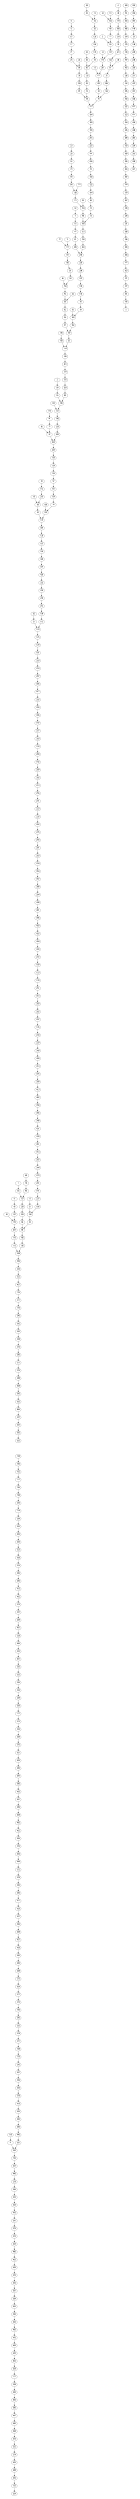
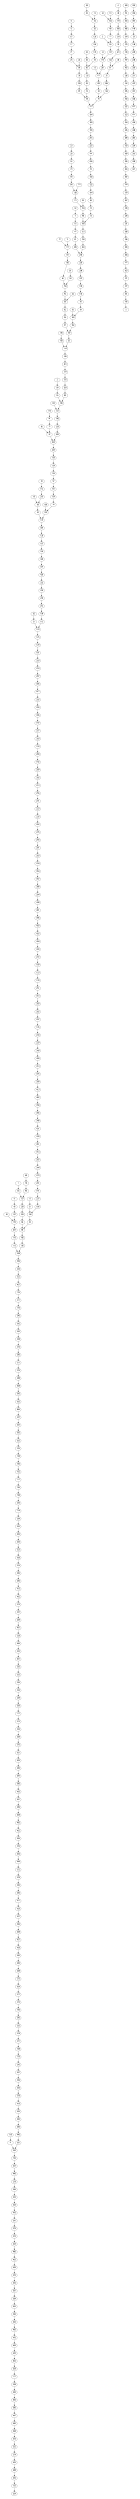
  digraph {
    fontname="Open Sans"
    node [fontname="Open Sans"]
    edge [fontname="Open Sans"]
    10
    15
    100
    151
    71
    25
    69
    150
    202
    230
    250
    205
+   105
    158
    298
    247
    347
    395
    296
    442
    485
    416
    5
    209
    187
    109
    451
    62
    31
    123
    181
    203
    218
    287
    292
    295
    306
    305
    412
    477
    47
    81
    133
    43
    363
    471
    16
    335
    318
    271
    90
    37
    204
    331
    398
    436
    409
    484
    417
    125
    129
    197
    369
    351
    328
    321
    329
    439
    124
    57
    161
    134
    324
    310
    243
    159
    72
    232
    233
    212
    41
    116
    190
    113
    257
    467
    303
    314
    265
    344
    453
    387
    424
    479
    0
    6
    67
    17
    79
    128
    270
    291
    191
    70
    130
    132
    486
    22
    87
    101
    103
    461
    463
    122
    180
    199
    216
    184
    225
    236
    339
    495
    280
    192
    241
    251
    313
    393
    348
    431
    433
    499
    282
    58
    36
    54
    74
    178
    297
    145
    405
    336
    152
    489
    83
    93
    285
    397
    426
    4
    49
    119
    188
    350
    153
    353
    454
    46
    85
    215
    219
    437
    61
    75
    206
    244
    229
    76
    189
    221
    142
    340
    400
    414
    237
    186
    418
    12
    35
    120
    165
    174
    194
    53
    277
    312
    334
    349
    370
    361
    309
    475
    354
    164
    13
    172
    222
    262
    276
    293
    281
    283
    234
    154
    24
    139
    235
    487
    14
    173
    201
    346
    472
    421
    434
    448
    3
    50
    127
    137
    223
    231
    356
    371
    473
    388
    284
    438
    307
    126
    155
    264
    167
    301
    29
    148
    228
    108
    149
    248
    302
    394
    367
    18
    88
    20
    33
    112
    210
    163
    374
    425
    488
    332
    432
    326
    377
    252
    373
    99
    55
    106
    420
    2
    121
    140
    259
    200
    498
    143
    490
    30
    169
    182
    300
    380
    447
    32
    7
    89
    64
    107
    26
    227
    238
    266
    114
    208
    146
    261
    177
    94
    97
    315
    359
    168
    179
    290
    378
    419
    435
    402
    135
    183
    362
    360
    445
    193
    384
    469
    273
    381
    446
    278
    246
    452
    470
    160
    162
    217
    196
    198
    275
    304
    317
    255
    98
    56
    156
    92
    77
    117
    131
    82
    66
    245
    267
    327
    383
    440
    391
    220
    195
    459
    476
    325
    141
    465
    21
    343
    410
    341
    379
    474
    480
    423
    11
    39
    185
    118
    299
    42
    333
    268
    214
    294
    73
    59
    84
    411
    429
    427
    496
    483
    23
    28
    52
    138
    111
    104
    352
    260
    406
    263
    468
    430
    95
    457
    458
    240
    342
    242
    258
    274
    323
    368
    316
    330
    171
    382
    450
    415
    492
    175
    478
    1
    65
    157
    86
    286
    288
    308
    345
    n414 [label=866]
    365
    372
    38
    170
    207
    176
    211
    311
    279
    444
    239
    253
    60
    355
    226
    254
    464
    80
    166
    376
    136
    249
    320
    401
    462
    494
    8
    51
    68
    78
    96
    338
    399
    224
    322
    408
    460
    422
    389
    441
    269
    385
    497
    493
    386
    34
    407
    n462 [label=528]
    466
    115
    491
    110
    319
    337
    449
    9
    45
    147
    63
    91
    289
    358
    456
    44
    102
    48
    392
    213
    144
    482
    40
    272
    375
    390
    413
    443
    256
    404
    19
    27
    396
    403
    455
    364
    357
    481
    10 -> 15
    15 -> 100
    100 -> 151
    151 -> 150
    71 -> 25
    25 -> 69
    69 -> 79
    150 -> 202
    202 -> 230
    230 -> 250
    250 -> 298
+   205 -> 105
+   105 -> 158
    158 -> 160
    298 -> 187
    247 -> 347
    347 -> 395
    395 -> 205
    296 -> 442
    442 -> 485
    485 -> 470
    416 -> 5
    209 -> 230
    187 -> 109
    109 -> 133
    451 -> 416
    62 -> 31
    31 -> 123
    123 -> 125
    181 -> 203
    203 -> 218
    218 -> 287
    287 -> 305
    292 -> 295
    295 -> 306
    306 -> 197
    305 -> 412
    412 -> 292
    477 -> 451
    47 -> 81
    81 -> 209
    133 -> 43
    43 -> 64
    363 -> 471
    471 -> 477
    16 -> 47
    335 -> 318
    318 -> 271
    271 -> 168
    90 -> 37
    37 -> 204
    204 -> 243
    331 -> 398
    398 -> 436
    436 -> 409
    409 -> 484
    484 -> 417
    417 -> 363
    125 -> 129
    129 -> 181
    197 -> 257
    369 -> 351
    351 -> 453
    328 -> 321
    329 -> 331
    439 -> 329
    124 -> 57
    57 -> 161
    161 -> 154
    134 -> 124
    324 -> 310
    310 -> 328
    243 -> 159
    159 -> 134
    72 -> 37
    232 -> 233
    233 -> 212
    212 -> 190
    41 -> 72
    116 -> 41
    190 -> 113
    113 -> 123
    257 -> 303
    467 -> 439
    303 -> 103
    314 -> 265
    265 -> 344
    344 -> 270
    453 -> 486
    387 -> 424
    424 -> 479
    479 -> 467
    0 -> 6
    6 -> 67
    67 -> 17
    17 -> 71
    79 -> 128
    128 -> 87
    270 -> 291
    291 -> 191
    191 -> 237
    70 -> 130
    130 -> 132
    132 -> 164
    486 -> 354
    22 -> 69
    87 -> 101
    101 -> 122
    103 -> 280
    461 -> 314
    463 -> 387
    122 -> 184
    180 -> 199
    199 -> 216
    216 -> 225
    184 -> 180
    225 -> 241
    236 -> 70
    339 -> 461
    495 -> 463
    280 -> 192
    192 -> 289
    241 -> 236
    251 -> 313
    313 -> 393
    393 -> 282
    348 -> 431
    431 -> 339
    433 -> 499
    499 -> 495
    282 -> 297
    58 -> 36
    36 -> 54
    54 -> 83
    74 -> 101
    178 -> 251
    297 -> 145
    145 -> 244
    405 -> 336
    336 -> 152
    152 -> 285
    489 -> 433
    83 -> 120
    93 -> 74
    285 -> 350
    397 -> 405
    426 -> 489
    4 -> 49
    49 -> 119
    119 -> 188
    188 -> 219
    350 -> 437
    153 -> 178
    353 -> 454
    454 -> 426
    46 -> 85
    85 -> 215
    215 -> 93
    219 -> 76
    437 -> 353
    61 -> 75
    75 -> 206
    206 -> 144
    244 -> 229
    229 -> 340
    76 -> 221
    189 -> 153
    221 -> 142
    142 -> 61
    340 -> 400
    400 -> 414
    414 -> 375
    237 -> 186
    186 -> 194
    418 -> 397
    12 -> 54
    35 -> 85
    120 -> 165
    165 -> 174
    174 -> 35
    194 -> 53
    53 -> 80
    277 -> 312
    312 -> 334
    334 -> 349
    349 -> 370
    370 -> 361
    361 -> 309
    309 -> 385
    475 -> 418
    354 -> 475
    164 -> 86
    13 -> 172
    172 -> 222
    222 -> 63
    262 -> 276
    276 -> 293
    293 -> 281
    281 -> 283
    283 -> 234
    234 -> 364
    154 -> 24
    24 -> 139
    139 -> 137
    235 -> 262
    487 -> 324
    14 -> 173
    173 -> 201
    201 -> 172
    346 -> 472
    472 -> 421
    421 -> 434
    434 -> 448
    448 -> 487
    3 -> 50
    50 -> 127
    127 -> 173
    137 -> 307
    223 -> 235
    231 -> 223
    356 -> 371
    371 -> 473
    473 -> 301
    388 -> 284
    284 -> 438
    438 -> 481
    307 -> 126
    126 -> 167
    155 -> 264
    167 -> 163
    301 -> 346
    29 -> 148
    148 -> 228
    228 -> 248
    108 -> 139
    149 -> 29
    248 -> 356
    302 -> 394
    394 -> 367
    367 -> 149
    18 -> 88
    88 -> 20
    20 -> 137
    33 -> 112
    112 -> 210
    210 -> 88
    163 -> 326
    374 -> 425
    425 -> 488
    488 -> 432
    332 -> 374
    432 -> 155
    326 -> 377
    377 -> 420
    252 -> 232
    373 -> 332
    99 -> 55
    55 -> 106
    106 -> 121
    420 -> 252
    2 -> 99
    121 -> 140
    140 -> 259
    259 -> 200
    200 -> 204
    498 -> 373
    143 -> 121
    490 -> 498
    30 -> 169
    169 -> 182
    182 -> 107
    300 -> 380
    380 -> 447
    447 -> 490
    32 -> 7
    7 -> 16
    89 -> 106
    64 -> 169
    107 -> 26
    26 -> 114
    227 -> 238
    238 -> 266
    266 -> 300
    114 -> 146
    208 -> 227
    146 -> 261
    261 -> 177
    177 -> 315
    94 -> 97
    97 -> 107
    315 -> 359
    359 -> 89
    168 -> 179
    179 -> 245
    290 -> 335
    378 -> 419
    419 -> 435
    435 -> 360
    402 -> 208
    135 -> 183
    183 -> 114
    362 -> 296
    360 -> 383
    445 -> 402
    193 -> 290
    384 -> 362
    469 -> 445
    273 -> 193
    381 -> 384
    446 -> 278
    278 -> 246
    246 -> 325
    452 -> 381
    470 -> 469
    160 -> 162
    162 -> 217
    217 -> 196
    196 -> 198
    198 -> 255
    275 -> 304
    304 -> 317
    317 -> 273
    255 -> 214
    98 -> 100
    56 -> 156
    156 -> 92
    92 -> 66
    77 -> 117
    117 -> 131
    131 -> 185
    82 -> 94
    66 -> 82
    245 -> 267
    267 -> 299
    327 -> 446
    383 -> 440
    440 -> 391
    391 -> 220
    220 -> 195
    195 -> 327
    459 -> 476
    476 -> 452
    325 -> 343
    141 -> 156
    465 -> 459
    21 -> 220
    343 -> 410
    410 -> 341
    341 -> 379
    379 -> 474
    474 -> 423
    480 -> 465
    423 -> 480
    11 -> 117
    39 -> 141
-   185 -> 39
+   185 -> 56
    118 -> 21
    299 -> 333
    42 -> 66
    333 -> 378
    268 -> 275
    214 -> 294
    294 -> 352
    73 -> 59
    59 -> 84
    84 -> 138
    411 -> 429
    429 -> 427
    427 -> 496
    496 -> 468
    483 -> 268
    23 -> 28
    28 -> 52
    52 -> 73
    138 -> 111
    111 -> 104
    104 -> 98
    352 -> 406
    260 -> 411
    406 -> 263
    263 -> 323
    468 -> 457
    430 -> 483
    95 -> 104
    457 -> 458
    458 -> 430
    240 -> 342
    342 -> 242
    242 -> 258
    258 -> 274
    274 -> 286
    323 -> 368
    368 -> 316
    316 -> 382
    330 -> 260
    171 -> 138
    382 -> 450
    450 -> 415
    415 -> 492
    492 -> 319
    175 -> 240
    478 -> 330
    1 -> 65
    65 -> 157
    157 -> 239
    86 -> 10
    286 -> 311
    288 -> 308
    308 -> 345
    345 -> 365
    n414 -> 247
    365 -> n414
    372 -> 478
    38 -> 170
    170 -> 207
    207 -> 110
    176 -> 211
    211 -> 175
    311 -> 279
    279 -> 288
    444 -> 372
    239 -> 253
    253 -> 60
    60 -> 80
    355 -> 226
    226 -> 254
    254 -> 249
    464 -> 444
    80 -> 166
    166 -> 136
    376 -> 464
    136 -> 338
    249 -> 269
    320 -> 355
    401 -> 320
    462 -> 494
    494 -> 376
    8 -> 51
    51 -> 194
    68 -> 78
    78 -> 96
    96 -> 157
    338 -> 399
    399 -> 224
    224 -> 322
    322 -> 407
    408 -> 460
    460 -> 462
    422 -> 401
    389 -> 408
    441 -> 389
    269 -> 277
    385 -> 497
    497 -> 386
    493 -> 441
    386 -> 493
    34 -> 46
    407 -> 176
    n462 -> 466
    466 -> 422
    115 -> 338
    491 -> n462
    110 -> 115
    319 -> 337
    337 -> 449
    449 -> 491
    9 -> 45
    45 -> 147
    147 -> 170
    63 -> 91
    91 -> 122
    289 -> 392
    358 -> 456
    456 -> 348
    44 -> 102
    102 -> 48
    48 -> 27
    392 -> 213
    213 -> 256
    144 -> 91
    482 -> 358
    40 -> 61
    272 -> 189
    375 -> 390
    390 -> 413
    413 -> 482
    443 -> 272
    256 -> 231
    404 -> 443
    19 -> 102
    27 -> 50
    396 -> 403
    403 -> 455
    455 -> 404
    364 -> 357
    357 -> 388
    481 -> 396
  }
